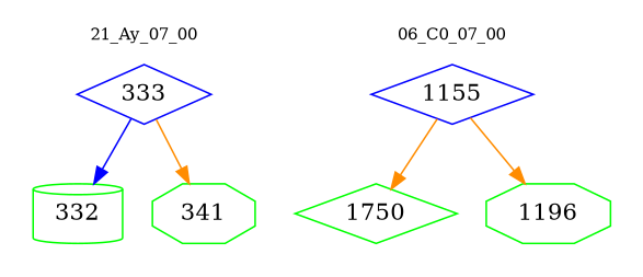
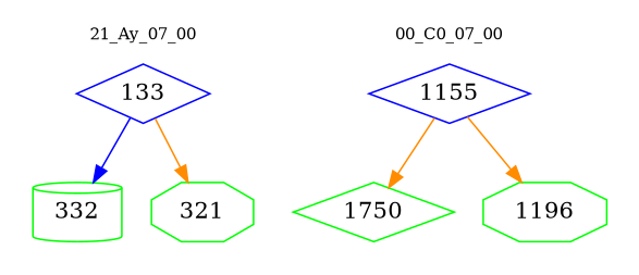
  digraph {
    node [color=green shape=diamond]
    edge [color=darkorange]
-   n1 [color=blue label=333]
+   n1 [color=blue label=133]
    n2 [label=332 shape=cylinder]
-   n3 [label=341 shape=octagon]
+   n3 [label=321 shape=octagon]
    n4 [color=blue label=1155]
    n5 [label=1750]
    n6 [label=1196 shape=octagon]
    subgraph cluster_1 {
      color=white
      fontsize=10
      label="21_Ay_07_00"
      n1
      n2
      n3
    }
    subgraph cluster_2 {
      color=white
      fontsize=10
-     label="06_C0_07_00"
+     label="00_C0_07_00"
      n4
      n5
      n6
    }
    n1 -> n2 [color=blue]
    n1 -> n3
    n4 -> n5
    n4 -> n6
  }
